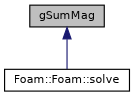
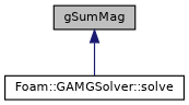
  digraph {
    rankdir=TB
    node [color=black fontname=Helvetica fontsize=10 shape=record]
    n1 [fillcolor=grey75 fontcolor=black height=0.2 label=gSumMag style=filled width=0.4]
-   n2 [height=0.2 label="Foam::Foam::solve" width=0.4]
+   n2 [height=0.2 label="Foam::GAMGSolver::solve" width=0.4]
    n1 -> n2 [color=midnightblue dir=back fontname=Helvetica fontsize=10 labelfontname=Helvetica labelfontsize=10 style=solid]
  }
